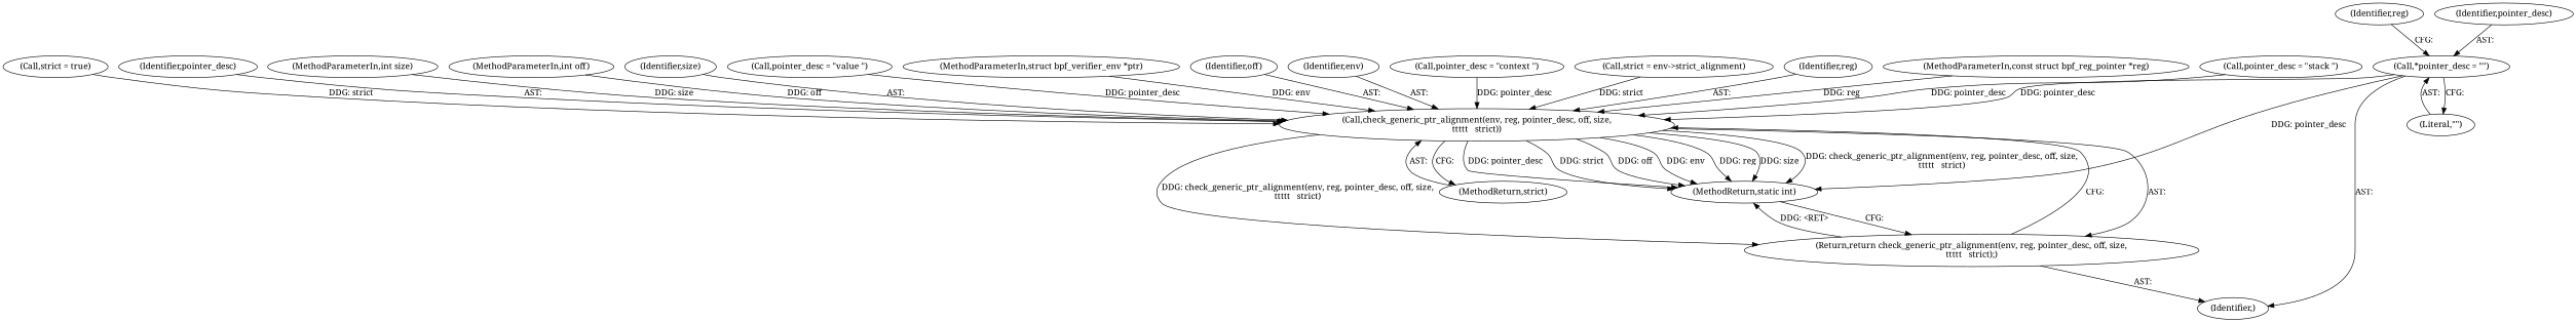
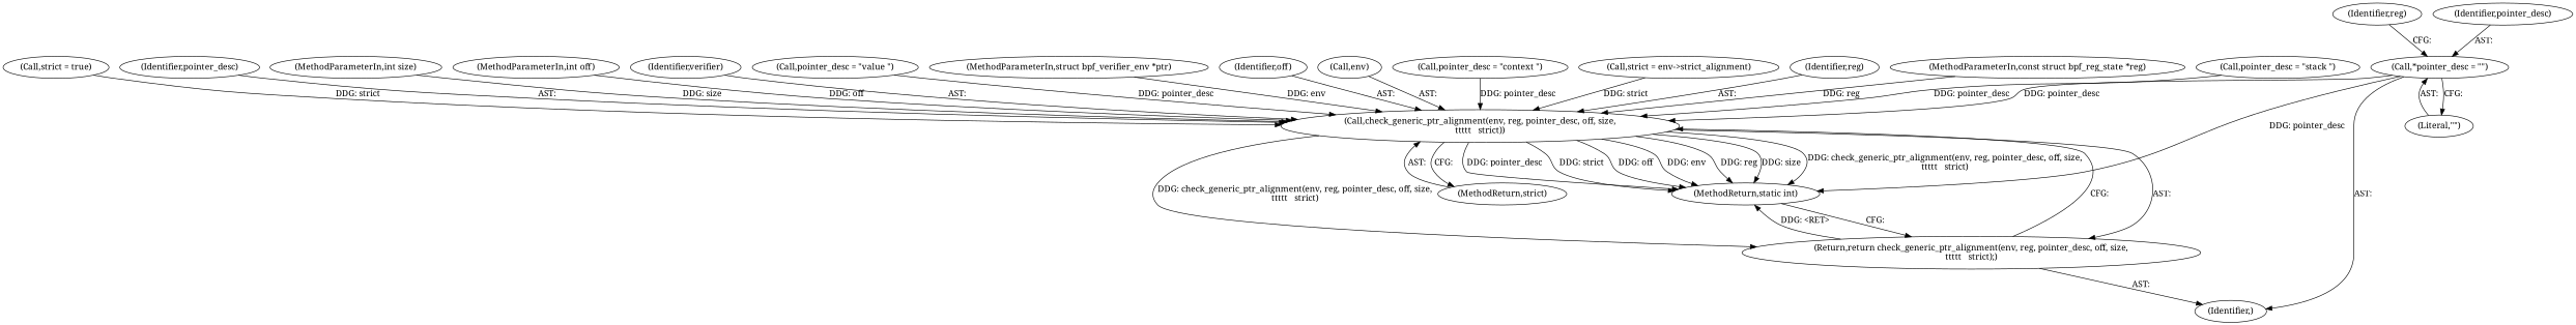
  digraph {
    fontname="Noto Serif"
    node [fontname="Noto Serif"]
    edge [fontname="Noto Serif"]
    n1 [label="(Call,*pointer_desc = \"\")"]
    n2 [label="(Call,check_generic_ptr_alignment(env, reg, pointer_desc, off, size,\n\t\t\t\t\t   strict))"]
    n3 [label="(Literal,\"\")"]
    n4 [label="(Identifier,)"]
    n5 [label="(MethodReturn,static int)"]
    n6 [label="(Return,return check_generic_ptr_alignment(env, reg, pointer_desc, off, size,\n\t\t\t\t\t   strict);)"]
    n7 [label="(MethodReturn,strict)"]
-   n8 [label="(Identifier,env)"]
+   n8 [label="(Call,env)"]
    n9 [label="(Call,pointer_desc = \"context \")"]
    n10 [label="(Call,strict = env->strict_alignment)"]
    n11 [label="(Identifier,reg)"]
    n12 [label="(Identifier,reg)"]
-   n13 [label="(MethodParameterIn,const struct bpf_reg_pointer *reg)"]
+   n13 [label="(MethodParameterIn,const struct bpf_reg_state *reg)"]
    n14 [label="(Call,pointer_desc = \"stack \")"]
    n15 [label="(Identifier,pointer_desc)"]
    n16 [label="(Call,strict = true)"]
    n17 [label="(Identifier,pointer_desc)"]
    n18 [label="(MethodParameterIn,int size)"]
    n19 [label="(MethodParameterIn,int off)"]
-   n20 [label="(Identifier,size)"]
+   n20 [label="(Identifier,verifier)"]
    n21 [label="(Call,pointer_desc = \"value \")"]
    n22 [label="(MethodParameterIn,struct bpf_verifier_env *ptr)"]
    n23 [label="(Identifier,off)"]
    n1 -> n2 [label="DDG: pointer_desc"]
    n1 -> n3 [label="CFG: "]
    n1 -> n4 [label="AST: "]
    n1 -> n5 [label="DDG: pointer_desc"]
    n2 -> n5 [label="DDG: strict"]
    n2 -> n5 [label="DDG: off"]
    n2 -> n5 [label="DDG: env"]
    n2 -> n5 [label="DDG: reg"]
    n2 -> n5 [label="DDG: size"]
    n2 -> n5 [label="DDG: check_generic_ptr_alignment(env, reg, pointer_desc, off, size,\n\t\t\t\t\t   strict)"]
    n2 -> n5 [label="DDG: pointer_desc"]
    n2 -> n6 [label="AST: "]
    n2 -> n6 [label="DDG: check_generic_ptr_alignment(env, reg, pointer_desc, off, size,\n\t\t\t\t\t   strict)"]
    n2 -> n7 [label="CFG: "]
    n3 -> n1 [label="AST: "]
    n5 -> n6 [label="CFG: "]
    n6 -> n2 [label="CFG: "]
    n6 -> n4 [label="AST: "]
    n6 -> n5 [label="DDG: <RET>"]
    n7 -> n2 [label="AST: "]
    n8 -> n2 [label="AST: "]
    n9 -> n2 [label="DDG: pointer_desc"]
    n10 -> n2 [label="DDG: strict"]
    n11 -> n2 [label="AST: "]
    n12 -> n1 [label="CFG: "]
    n13 -> n2 [label="DDG: reg"]
    n14 -> n2 [label="DDG: pointer_desc"]
    n15 -> n1 [label="AST: "]
    n16 -> n2 [label="DDG: strict"]
    n17 -> n2 [label="AST: "]
    n18 -> n2 [label="DDG: size"]
    n19 -> n2 [label="DDG: off"]
    n20 -> n2 [label="AST: "]
    n21 -> n2 [label="DDG: pointer_desc"]
    n22 -> n2 [label="DDG: env"]
    n23 -> n2 [label="AST: "]
  }
